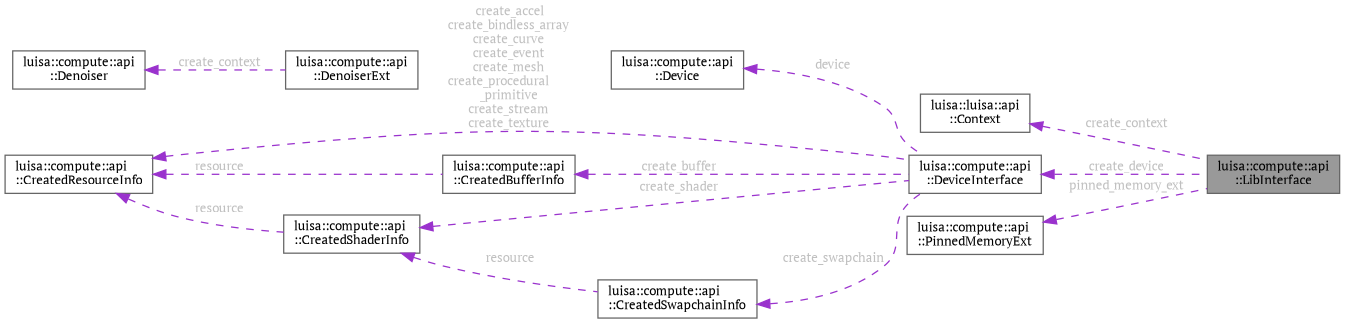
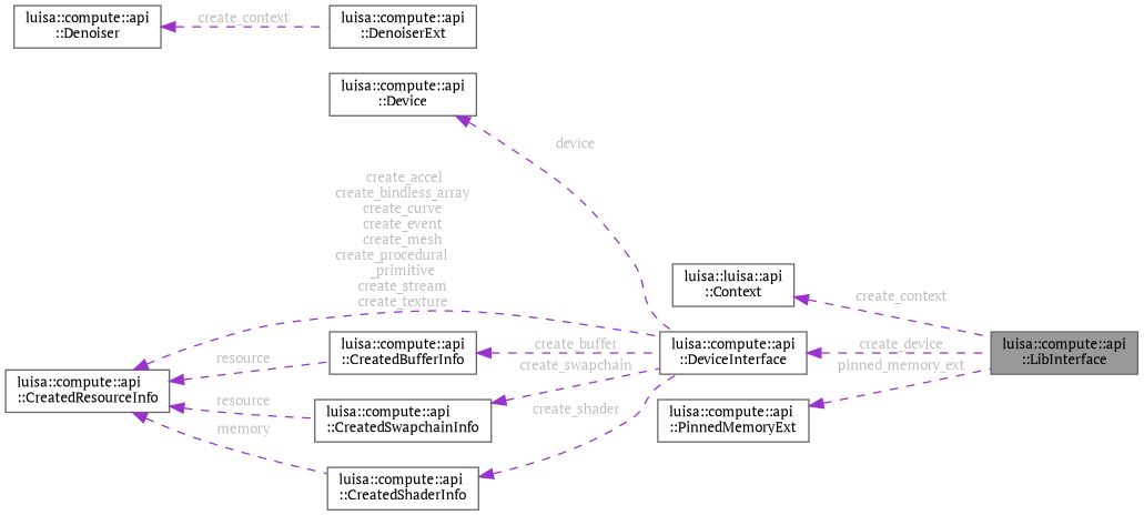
  digraph {
    fontname="PT Serif"
    rankdir=LR
    node [color=gray40 fillcolor=white fontname="PT Serif" fontsize=10 shape=box style=filled]
    edge [color=darkorchid3 dir=back fontcolor=grey fontname="PT Serif" fontsize=10 labelfontname=Helvetica labelfontsize=10 style=dashed]
    n1 [fillcolor=grey60 fontcolor=black height=0.2 label="luisa::compute::api\l::LibInterface" width=0.4]
    n2 [height=0.2 label="luisa::luisa::api\l::Context" width=0.4]
    n3 [height=0.2 label="luisa::compute::api\l::DeviceInterface" width=0.4]
    n4 [height=0.2 label="luisa::compute::api\l::Device" width=0.4]
    n5 [height=0.2 label="luisa::compute::api\l::CreatedBufferInfo" width=0.4]
    n6 [height=0.2 label="luisa::compute::api\l::CreatedResourceInfo" width=0.4]
    n7 [height=0.2 label="luisa::compute::api\l::CreatedSwapchainInfo" width=0.4]
    n8 [height=0.2 label="luisa::compute::api\l::CreatedShaderInfo" width=0.4]
    n9 [height=0.2 label="luisa::compute::api\l::PinnedMemoryExt" width=0.4]
    n10 [height=0.2 label="luisa::compute::api\l::DenoiserExt" width=0.4]
    n11 [height=0.2 label="luisa::compute::api\l::Denoiser" width=0.4]
    n2 -> n1 [label=" create_context"]
    n3 -> n1 [label=" create_device"]
    n4 -> n3 [label=" device"]
    n5 -> n3 [label=" create_buffer"]
    n6 -> n3 [label=" create_accel\ncreate_bindless_array\ncreate_curve\ncreate_event\ncreate_mesh\ncreate_procedural\l_primitive\ncreate_stream\ncreate_texture"]
    n6 -> n5 [label=" resource"]
-   n8 -> n7 [label=" resource"]
-   n6 -> n8 [label=" resource"]
+   n6 -> n7 [label=" resource"]
+   n6 -> n8 [label=" memory"]
    n7 -> n3 [label=" create_swapchain"]
    n8 -> n3 [label=" create_shader"]
    n9 -> n1 [label=" pinned_memory_ext"]
    n11 -> n10 [label=" create_context"]
  }
